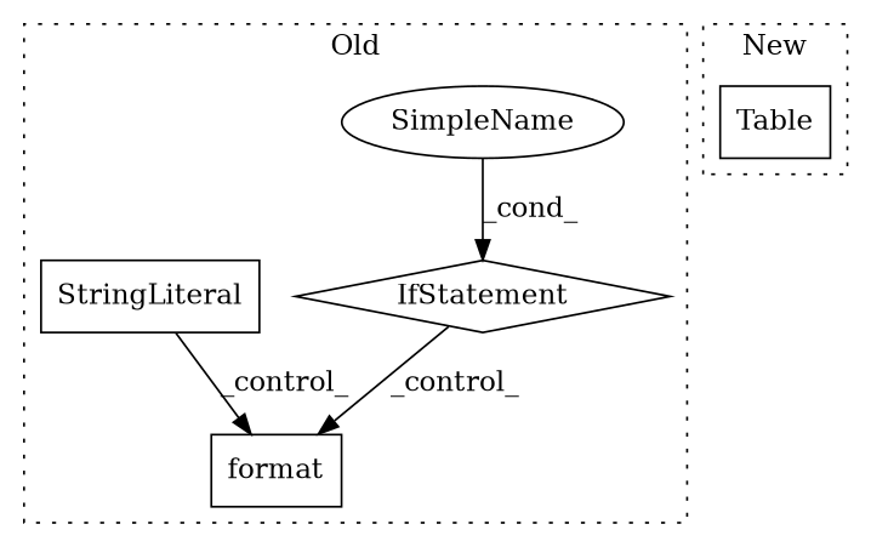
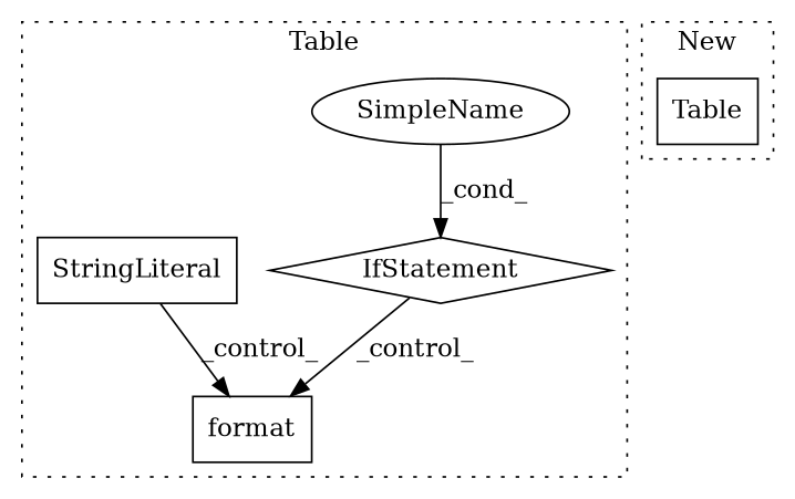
  digraph {
    node [a=32 shape=box]
    n1 [a=25 l="4,2" label=IfStatement s="1710,1731" shape=diamond]
    n2 [l="7,1" label=format s="1776,1795"]
    n3 [a=42 label=SimpleName shape=ellipse]
    n4 [a=45 l=28 label=StringLiteral s=1747]
    n5 [l="6,1" label=Table s="1732,1747"]
    subgraph cluster_1 {
-     label=Old
+     label=Table
      style=dotted
      n1
      n2
      n3
      n4
    }
    subgraph cluster_2 {
      label=New
      style=dotted
      n5
    }
    n1 -> n2 [label=_control_]
    n3 -> n1 [label=_cond_]
    n4 -> n2 [label=_control_]
  }
